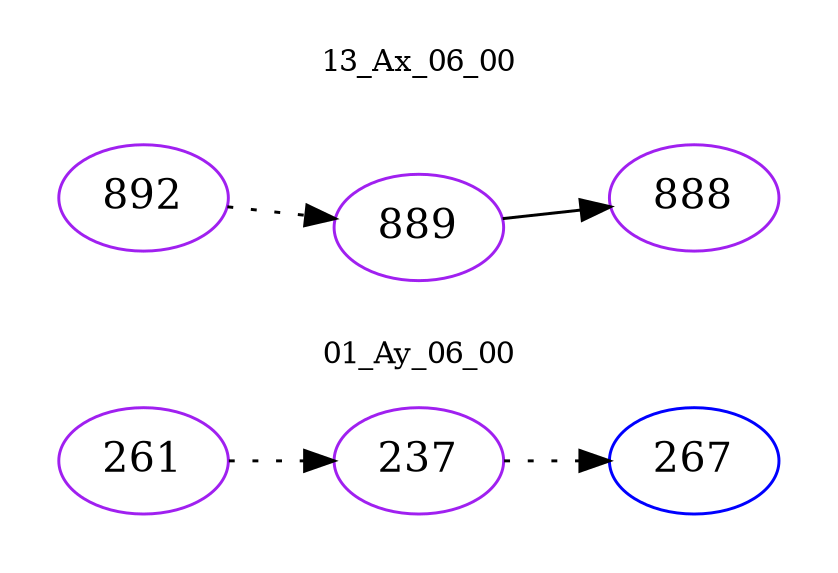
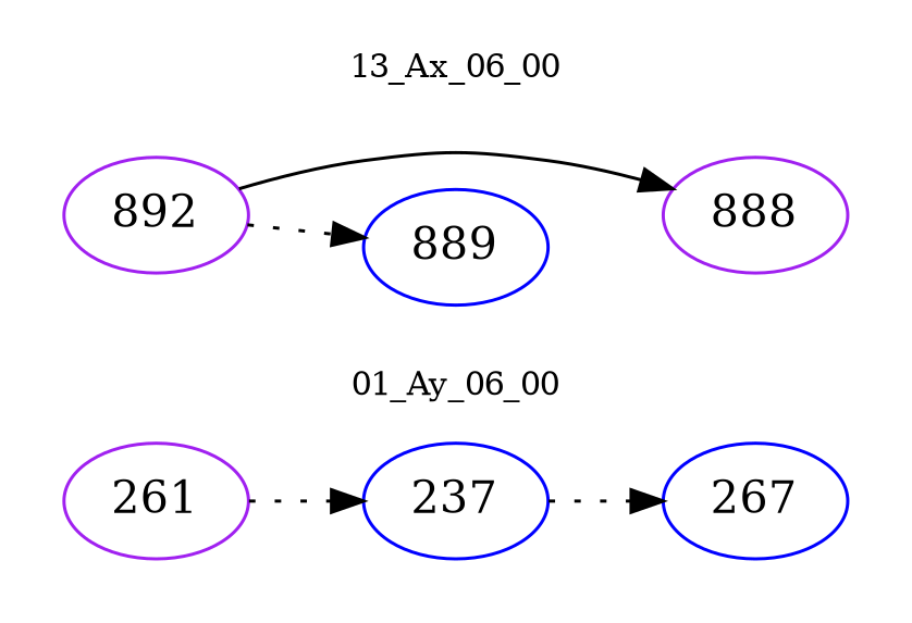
  digraph {
    rankdir=LR
    node [color=purple]
    edge [color=black style=dotted]
    n1 [label=261]
-   n2 [label=237]
+   n2 [color=blue label=237]
    n3 [color=blue label=267]
    n4 [label=892]
-   n5 [label=889]
+   n5 [color=blue label=889]
    n6 [label=888]
    subgraph cluster_1 {
      color=white
      fontsize=10
      label="01_Ay_06_00"
      n1
      n2
      n3
    }
    subgraph cluster_2 {
      color=white
      fontsize=10
      label="13_Ax_06_00"
      n4
      n5
      n6
    }
    n1 -> n2
    n2 -> n3
    n4 -> n5
-   n5 -> n6 [style=solid]
+   n4 -> n6 [style=solid]
  }
